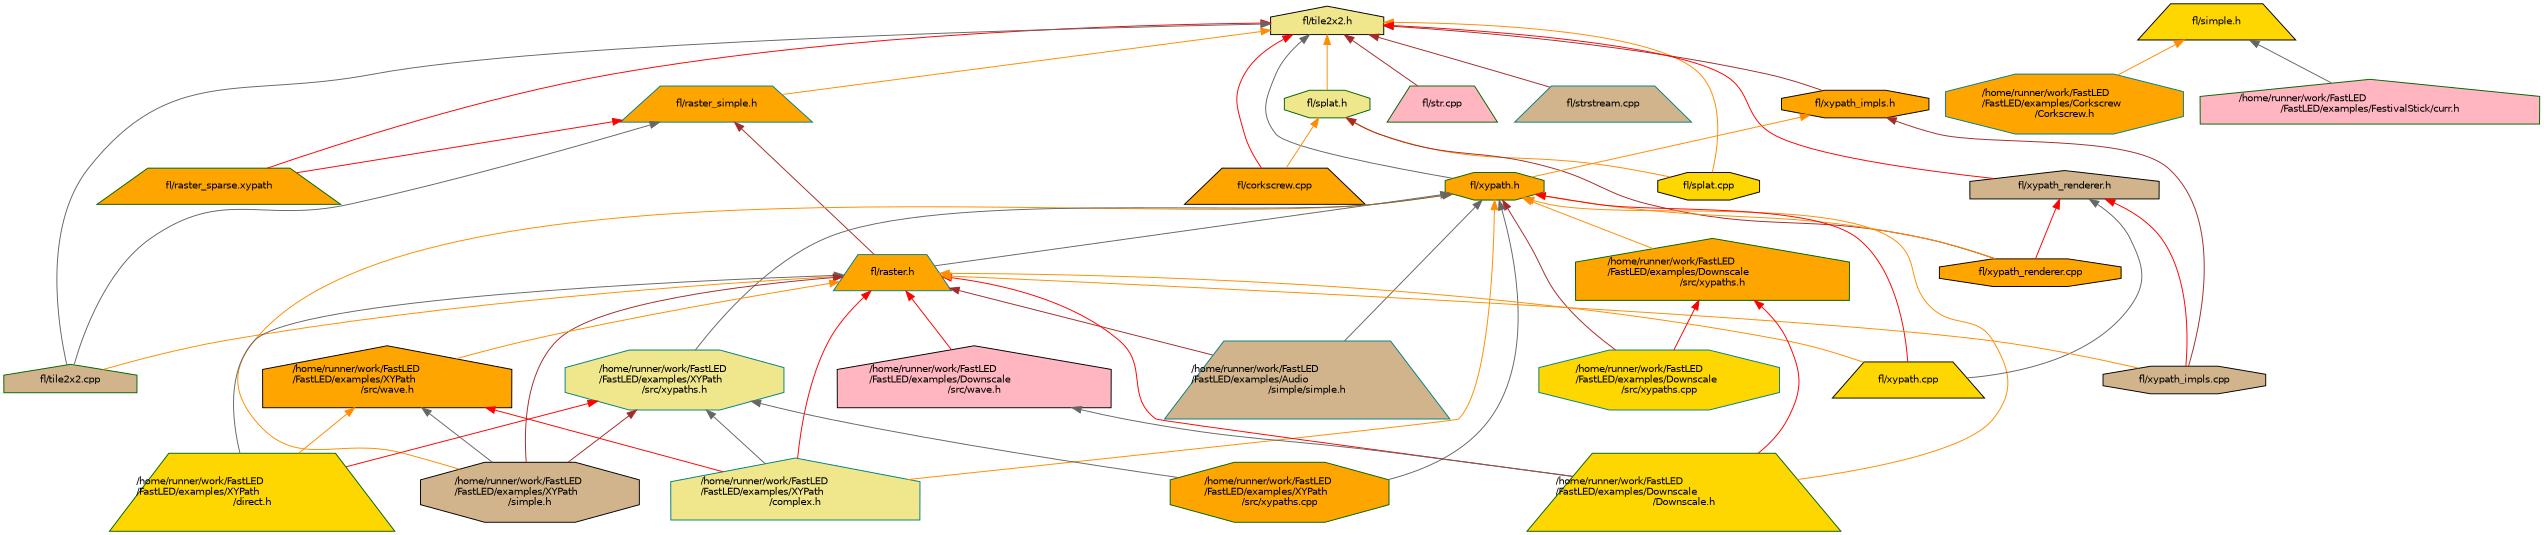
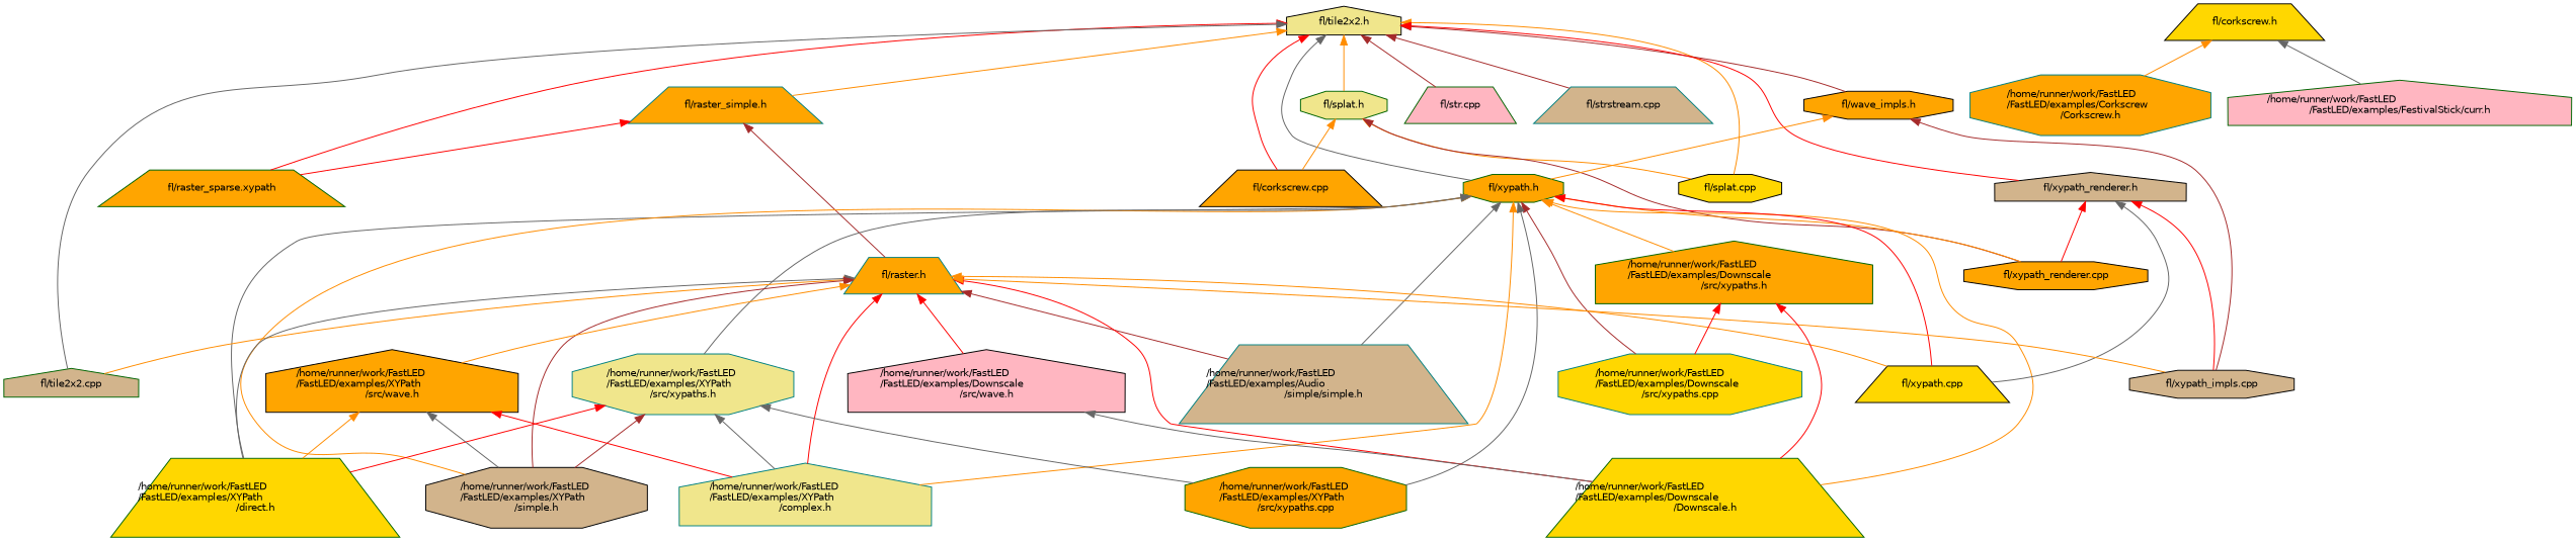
  digraph {
    node [color=black fillcolor=orange fontname=Helvetica fontsize=10 shape=trapezium style=filled]
    edge [color=darkorange dir=back fontname=Helvetica fontsize=10 labelfontname=Helvetica labelfontsize=10 style=solid]
    n1 [fillcolor=khaki fontcolor=black height=0.2 label="fl/tile2x2.h" shape=house width=0.4]
    n2 [height=0.2 label="fl/corkscrew.cpp" width=0.4]
    n3 [color=darkgreen height=0.2 label="fl/raster_sparse.xypath" width=0.4]
    n4 [color=teal height=0.2 label="fl/raster_simple.h" width=0.4]
    n5 [color=darkgreen fillcolor=tan height=0.2 label="fl/tile2x2.cpp" shape=house width=0.4]
    n6 [fillcolor=gold height=0.2 label="fl/splat.cpp" shape=octagon width=0.4]
    n7 [color=darkgreen fillcolor=khaki height=0.2 label="fl/splat.h" shape=octagon width=0.4]
    n8 [color=darkgreen fillcolor=lightpink height=0.2 label="fl/str.cpp" width=0.4]
    n9 [color=teal fillcolor=tan height=0.2 label="fl/strstream.cpp" width=0.4]
    n10 [color=darkgreen height=0.2 label="fl/xypath.h" shape=octagon width=0.4]
-   n11 [height=0.2 label="fl/xypath_impls.h" shape=octagon width=0.4]
+   n11 [height=0.2 label="fl/wave_impls.h" shape=octagon width=0.4]
    n12 [fillcolor=tan height=0.2 label="fl/xypath_renderer.h" shape=house width=0.4]
-   n13 [fillcolor=gold height=0.2 label="fl/simple.h" width=0.4]
+   n13 [fillcolor=gold height=0.2 label="fl/corkscrew.h" width=0.4]
    n14 [color=teal height=0.2 label="/home/runner/work/FastLED\l/FastLED/examples/Corkscrew\l/Corkscrew.h" shape=octagon width=0.4]
    n15 [color=darkgreen fillcolor=lightpink height=0.2 label="/home/runner/work/FastLED\l/FastLED/examples/FestivalStick/curr.h" shape=house width=0.4]
    n16 [color=teal height=0.2 label="fl/raster.h" width=0.4]
    n17 [height=0.2 label="fl/xypath_renderer.cpp" shape=octagon width=0.4]
    n18 [color=teal fillcolor=tan height=0.2 label="/home/runner/work/FastLED\l/FastLED/examples/Audio\l/simple/simple.h" width=0.4]
    n19 [color=darkgreen fillcolor=gold height=0.2 label="/home/runner/work/FastLED\l/FastLED/examples/Downscale\l/Downscale.h" width=0.4]
    n20 [color=teal fillcolor=khaki height=0.2 label="/home/runner/work/FastLED\l/FastLED/examples/XYPath\l/complex.h" shape=house width=0.4]
    n21 [color=darkgreen fillcolor=gold height=0.2 label="/home/runner/work/FastLED\l/FastLED/examples/XYPath\l/direct.h" width=0.4]
    n22 [fillcolor=tan height=0.2 label="/home/runner/work/FastLED\l/FastLED/examples/XYPath\l/simple.h" shape=octagon width=0.4]
    n23 [fillcolor=gold height=0.2 label="fl/xypath.cpp" width=0.4]
    n24 [color=teal fillcolor=gold height=0.2 label="/home/runner/work/FastLED\l/FastLED/examples/Downscale\l/src/xypaths.cpp" shape=octagon width=0.4]
    n25 [color=darkgreen height=0.2 label="/home/runner/work/FastLED\l/FastLED/examples/Downscale\l/src/xypaths.h" shape=house width=0.4]
    n26 [color=darkgreen height=0.2 label="/home/runner/work/FastLED\l/FastLED/examples/XYPath\l/src/xypaths.cpp" shape=octagon width=0.4]
    n27 [color=teal fillcolor=khaki height=0.2 label="/home/runner/work/FastLED\l/FastLED/examples/XYPath\l/src/xypaths.h" shape=octagon width=0.4]
    n28 [fillcolor=tan height=0.2 label="fl/xypath_impls.cpp" shape=octagon width=0.4]
    n29 [fillcolor=lightpink height=0.2 label="/home/runner/work/FastLED\l/FastLED/examples/Downscale\l/src/wave.h" shape=house width=0.4]
    n30 [height=0.2 label="/home/runner/work/FastLED\l/FastLED/examples/XYPath\l/src/wave.h" shape=house width=0.4]
    n1 -> n2 [color=red]
    n1 -> n3 [color=red]
    n1 -> n4
    n1 -> n5 [color=gray40]
    n1 -> n6
    n1 -> n7
    n1 -> n8 [color=brown]
    n1 -> n9 [color=brown]
    n1 -> n10 [color=gray40]
    n1 -> n11 [color=brown]
    n1 -> n12 [color=red]
    n4 -> n3 [color=red]
-   n4 -> n5 [color=gray40]
    n4 -> n16 [color=brown]
    n7 -> n2
    n7 -> n6
    n7 -> n17 [color=brown]
    n10 -> n17
    n10 -> n18 [color=gray40]
    n10 -> n19
    n10 -> n20
-   n10 -> n16 [color=gray40]
+   n10 -> n21 [color=gray40]
    n10 -> n22
    n10 -> n23 [color=red]
    n10 -> n24 [color=brown]
    n10 -> n25
    n10 -> n26 [color=gray40]
    n10 -> n27 [color=gray40]
    n11 -> n10
    n11 -> n28 [color=brown]
    n12 -> n17 [color=red]
    n12 -> n23 [color=gray40]
    n12 -> n28 [color=red]
    n13 -> n14
    n13 -> n15 [color=gray40]
    n16 -> n5
    n16 -> n18 [color=brown]
    n16 -> n19 [color=red]
    n16 -> n20 [color=red]
    n16 -> n21 [color=gray40]
    n16 -> n22 [color=brown]
    n16 -> n23
    n16 -> n28
    n16 -> n29 [color=red]
    n16 -> n30
    n25 -> n19 [color=red]
    n25 -> n24 [color=red]
    n27 -> n20 [color=gray40]
    n27 -> n21 [color=red]
    n27 -> n22 [color=brown]
    n27 -> n26 [color=gray40]
    n29 -> n19 [color=gray40]
    n30 -> n20 [color=red]
    n30 -> n21
    n30 -> n22 [color=gray40]
  }
